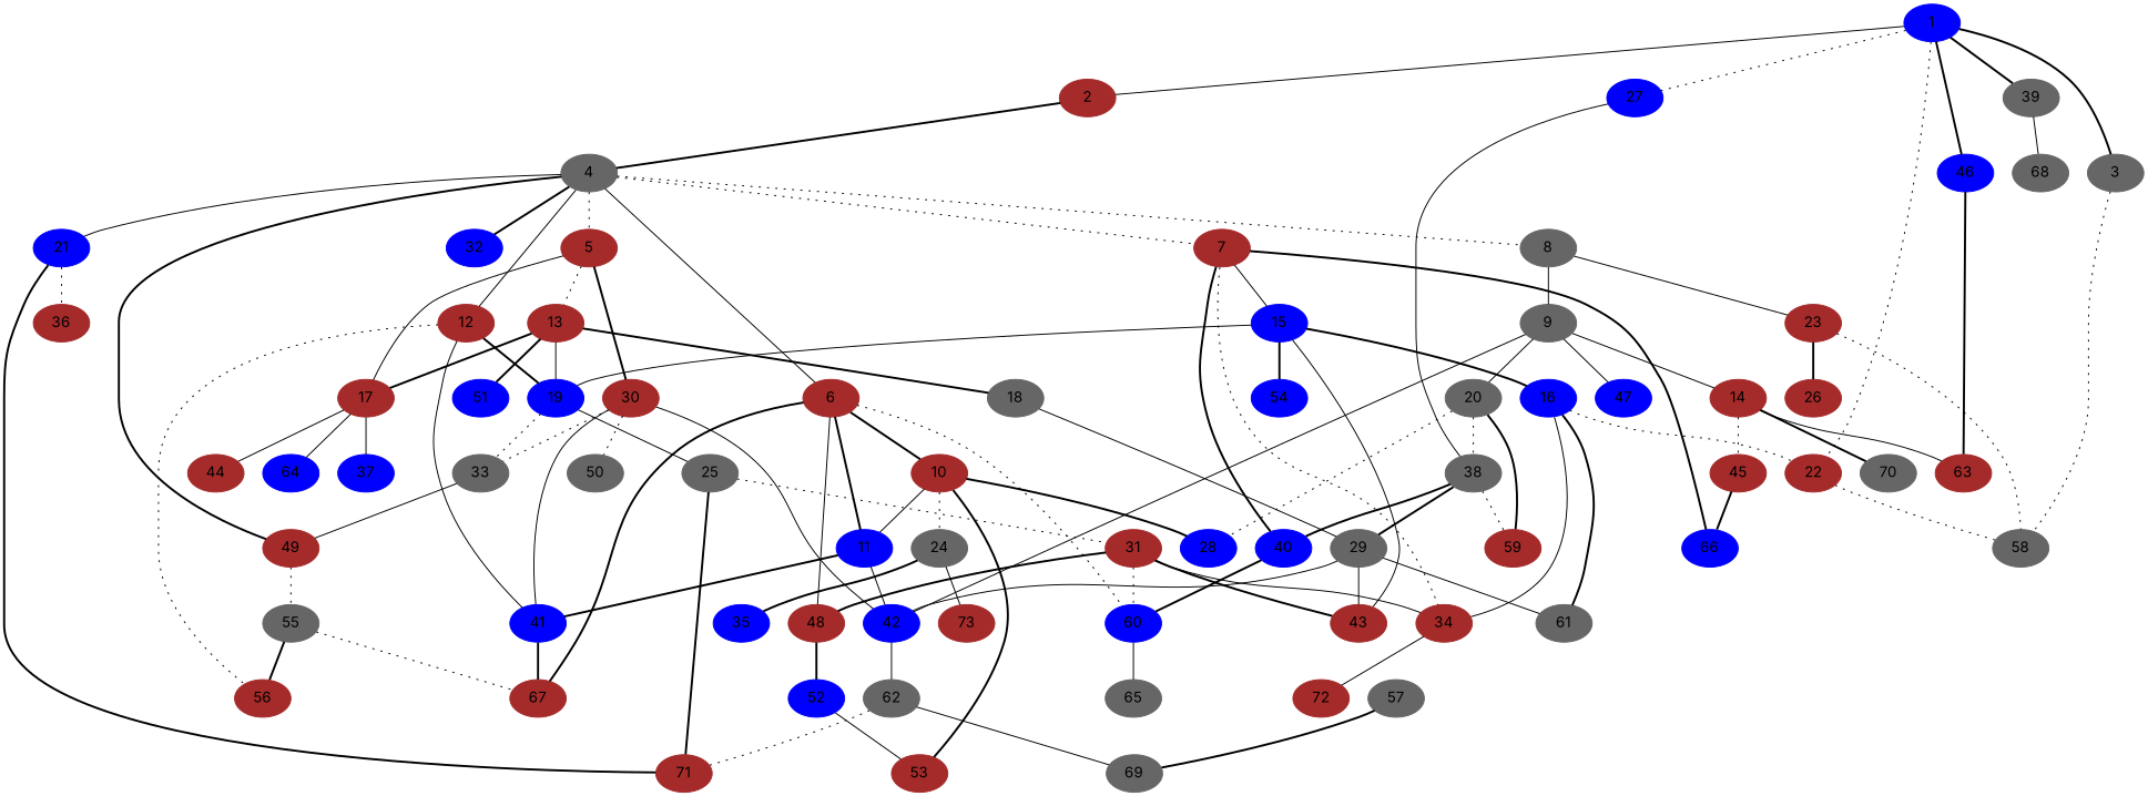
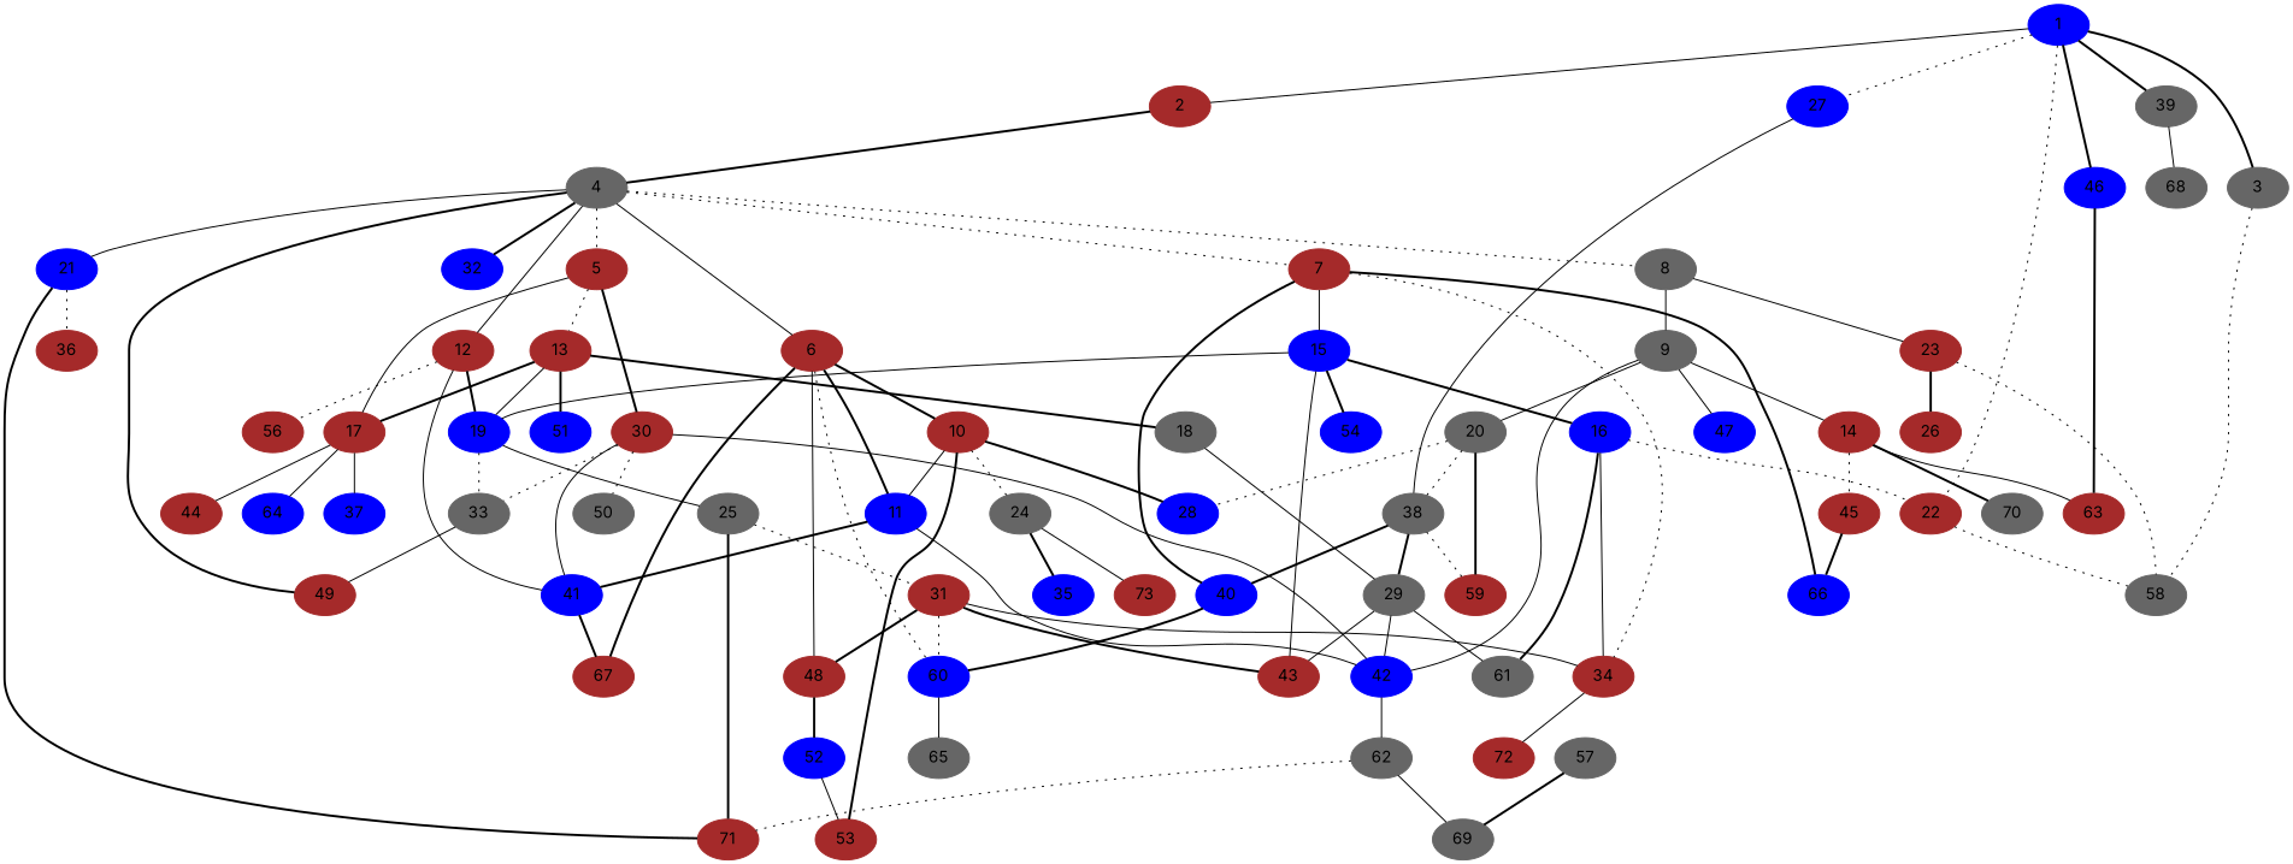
  graph {
    fontname=Inter
    node [color=brown fontname=Inter style=filled]
    edge [fontname=Inter style=solid]
    1 [color=blue]
    2
    3 [color=gray40]
    22
    27 [color=blue]
    39 [color=gray40]
    46 [color=blue]
    4 [color=gray40]
    58 [color=gray40]
    38 [color=gray40]
    68 [color=gray40]
    63
    5
    6
    7
    8 [color=gray40]
    12
    21 [color=blue]
    32 [color=blue]
    49
    13
    17
    30
    10
    11 [color=blue]
    48
    60 [color=blue]
    67
    15 [color=blue]
    34
    40 [color=blue]
    66 [color=blue]
    9 [color=gray40]
    23
    41 [color=blue]
    19 [color=blue]
    56
    36
    71
-   55 [color=gray40]
    18 [color=gray40]
    51 [color=blue]
    37 [color=blue]
    44
    64 [color=blue]
    42 [color=blue]
    33 [color=gray40]
    50 [color=gray40]
    24 [color=gray40]
    28 [color=blue]
    53
    52 [color=blue]
    65 [color=gray40]
    16 [color=blue]
    43
    54 [color=blue]
    72
    14
    20 [color=gray40]
    47 [color=blue]
    26
    45
    70 [color=gray40]
    59
    62 [color=gray40]
    35 [color=blue]
    73
    25 [color=gray40]
    29 [color=gray40]
    61 [color=gray40]
    31
    57 [color=gray40]
    69 [color=gray40]
    1 -- 2
    1 -- 3 [style=bold]
    1 -- 22 [style=dotted]
    1 -- 27 [style=dotted]
    1 -- 39 [style=bold]
    1 -- 46 [style=bold]
    2 -- 4 [style=bold]
    3 -- 58 [style=dotted]
    22 -- 58 [style=dotted]
    27 -- 38
    39 -- 68
    46 -- 63 [style=bold]
    4 -- 5 [style=dotted]
    4 -- 6
    4 -- 7 [style=dotted]
    4 -- 8 [style=dotted]
    4 -- 12
    4 -- 21
    4 -- 32 [style=bold]
    4 -- 49 [style=bold]
    38 -- 40 [style=bold]
    38 -- 59 [style=dotted]
    38 -- 29 [style=bold]
    5 -- 13 [style=dotted]
    5 -- 17
    5 -- 30 [style=bold]
    6 -- 10 [style=bold]
    6 -- 11 [style=bold]
    6 -- 48
    6 -- 60 [style=dotted]
    6 -- 67 [style=bold]
    7 -- 15
    7 -- 34 [style=dotted]
    7 -- 40 [style=bold]
    7 -- 66 [style=bold]
    8 -- 9
    8 -- 23
    12 -- 41
    12 -- 19 [style=bold]
    12 -- 56 [style=dotted]
    21 -- 36 [style=dotted]
    21 -- 71 [style=bold]
-   49 -- 55 [style=dotted]
    13 -- 17 [style=bold]
    13 -- 19
    13 -- 18 [style=bold]
    13 -- 51 [style=bold]
    17 -- 37
    17 -- 44
    17 -- 64
    30 -- 41
    30 -- 42
    30 -- 33 [style=dotted]
    30 -- 50 [style=dotted]
    10 -- 11
    10 -- 24 [style=dotted]
    10 -- 28 [style=bold]
    10 -- 53 [style=bold]
    11 -- 41 [style=bold]
    11 -- 42
    48 -- 52 [style=bold]
    60 -- 65
    15 -- 19
    15 -- 16 [style=bold]
    15 -- 43
    15 -- 54 [style=bold]
    34 -- 72
    40 -- 60 [style=bold]
    9 -- 42
    9 -- 14
    9 -- 20
    9 -- 47
    23 -- 58 [style=dotted]
    23 -- 26 [style=bold]
    41 -- 67 [style=bold]
    19 -- 33 [style=dotted]
    19 -- 25
-   55 -- 67 [style=dotted]
-   55 -- 56 [style=bold]
    18 -- 29
    42 -- 62
    33 -- 49
    24 -- 35 [style=bold]
    24 -- 73
    52 -- 53
    16 -- 22 [style=dotted]
    16 -- 34
    16 -- 61 [style=bold]
    14 -- 63
    14 -- 45 [style=dotted]
    14 -- 70 [style=bold]
    20 -- 38 [style=dotted]
    20 -- 28 [style=dotted]
    20 -- 59 [style=bold]
    45 -- 66 [style=bold]
    62 -- 71 [style=dotted]
    62 -- 69
    25 -- 71 [style=bold]
    25 -- 31 [style=dotted]
    29 -- 42
    29 -- 43
    29 -- 61
    31 -- 48 [style=bold]
    31 -- 60 [style=dotted]
    31 -- 34
    31 -- 43 [style=bold]
    57 -- 69 [style=bold]
  }
